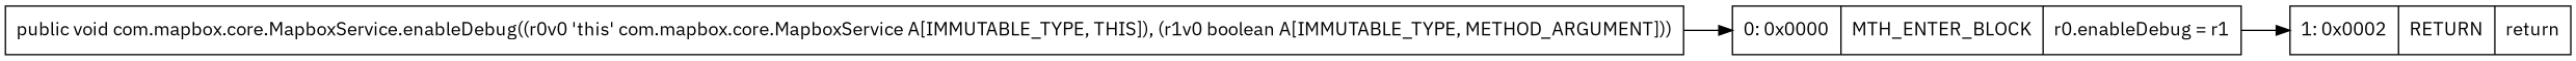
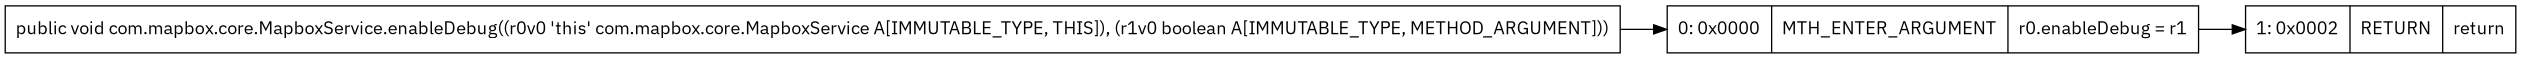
  digraph {
    rankdir=LR
    fontname="IBM Plex Sans"
    node [shape=record fontname="IBM Plex Sans"]
    edge [fontname="IBM Plex Sans"]
-   n1 [label="{0\:\ 0x0000|MTH_ENTER_BLOCK\l|r0.enableDebug = r1\l}"]
+   n1 [label="{0\:\ 0x0000|MTH_ENTER_ARGUMENT\l|r0.enableDebug = r1\l}"]
    n2 [label="{1\:\ 0x0002|RETURN\l|return\l}"]
    n3 [label="{public void com.mapbox.core.MapboxService.enableDebug((r0v0 'this' com.mapbox.core.MapboxService A[IMMUTABLE_TYPE, THIS]), (r1v0 boolean A[IMMUTABLE_TYPE, METHOD_ARGUMENT])) }"]
    n1 -> n2
    n3 -> n1
  }
